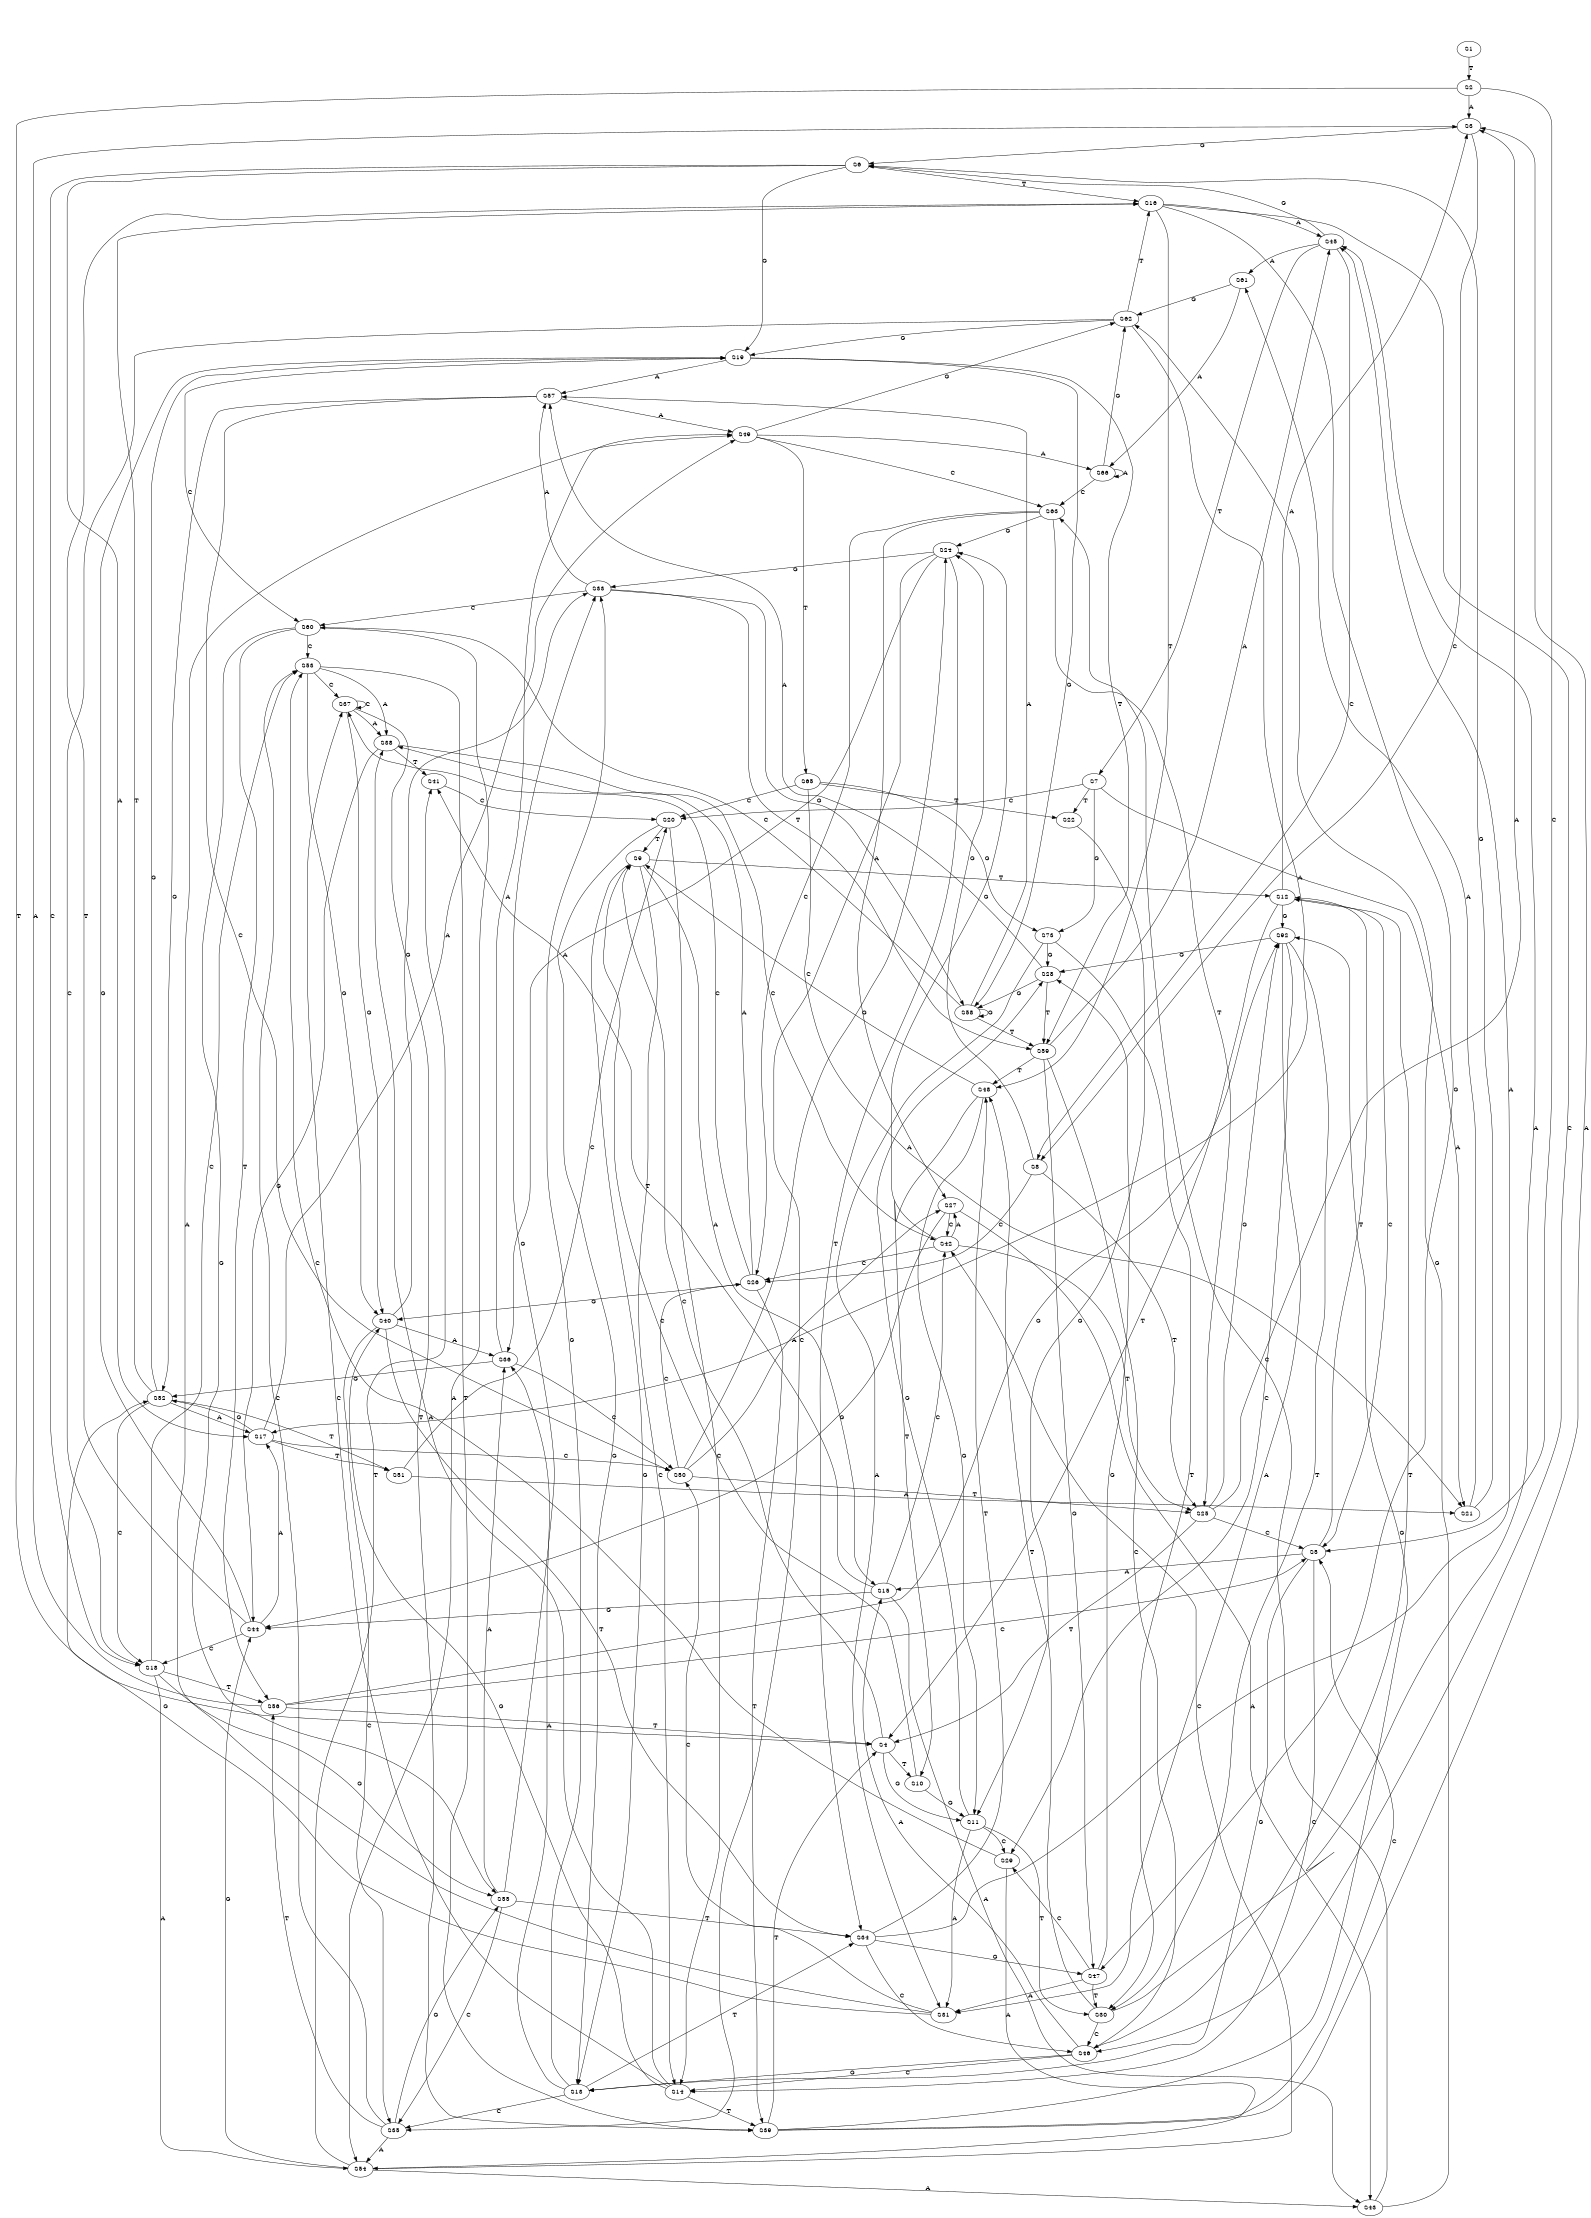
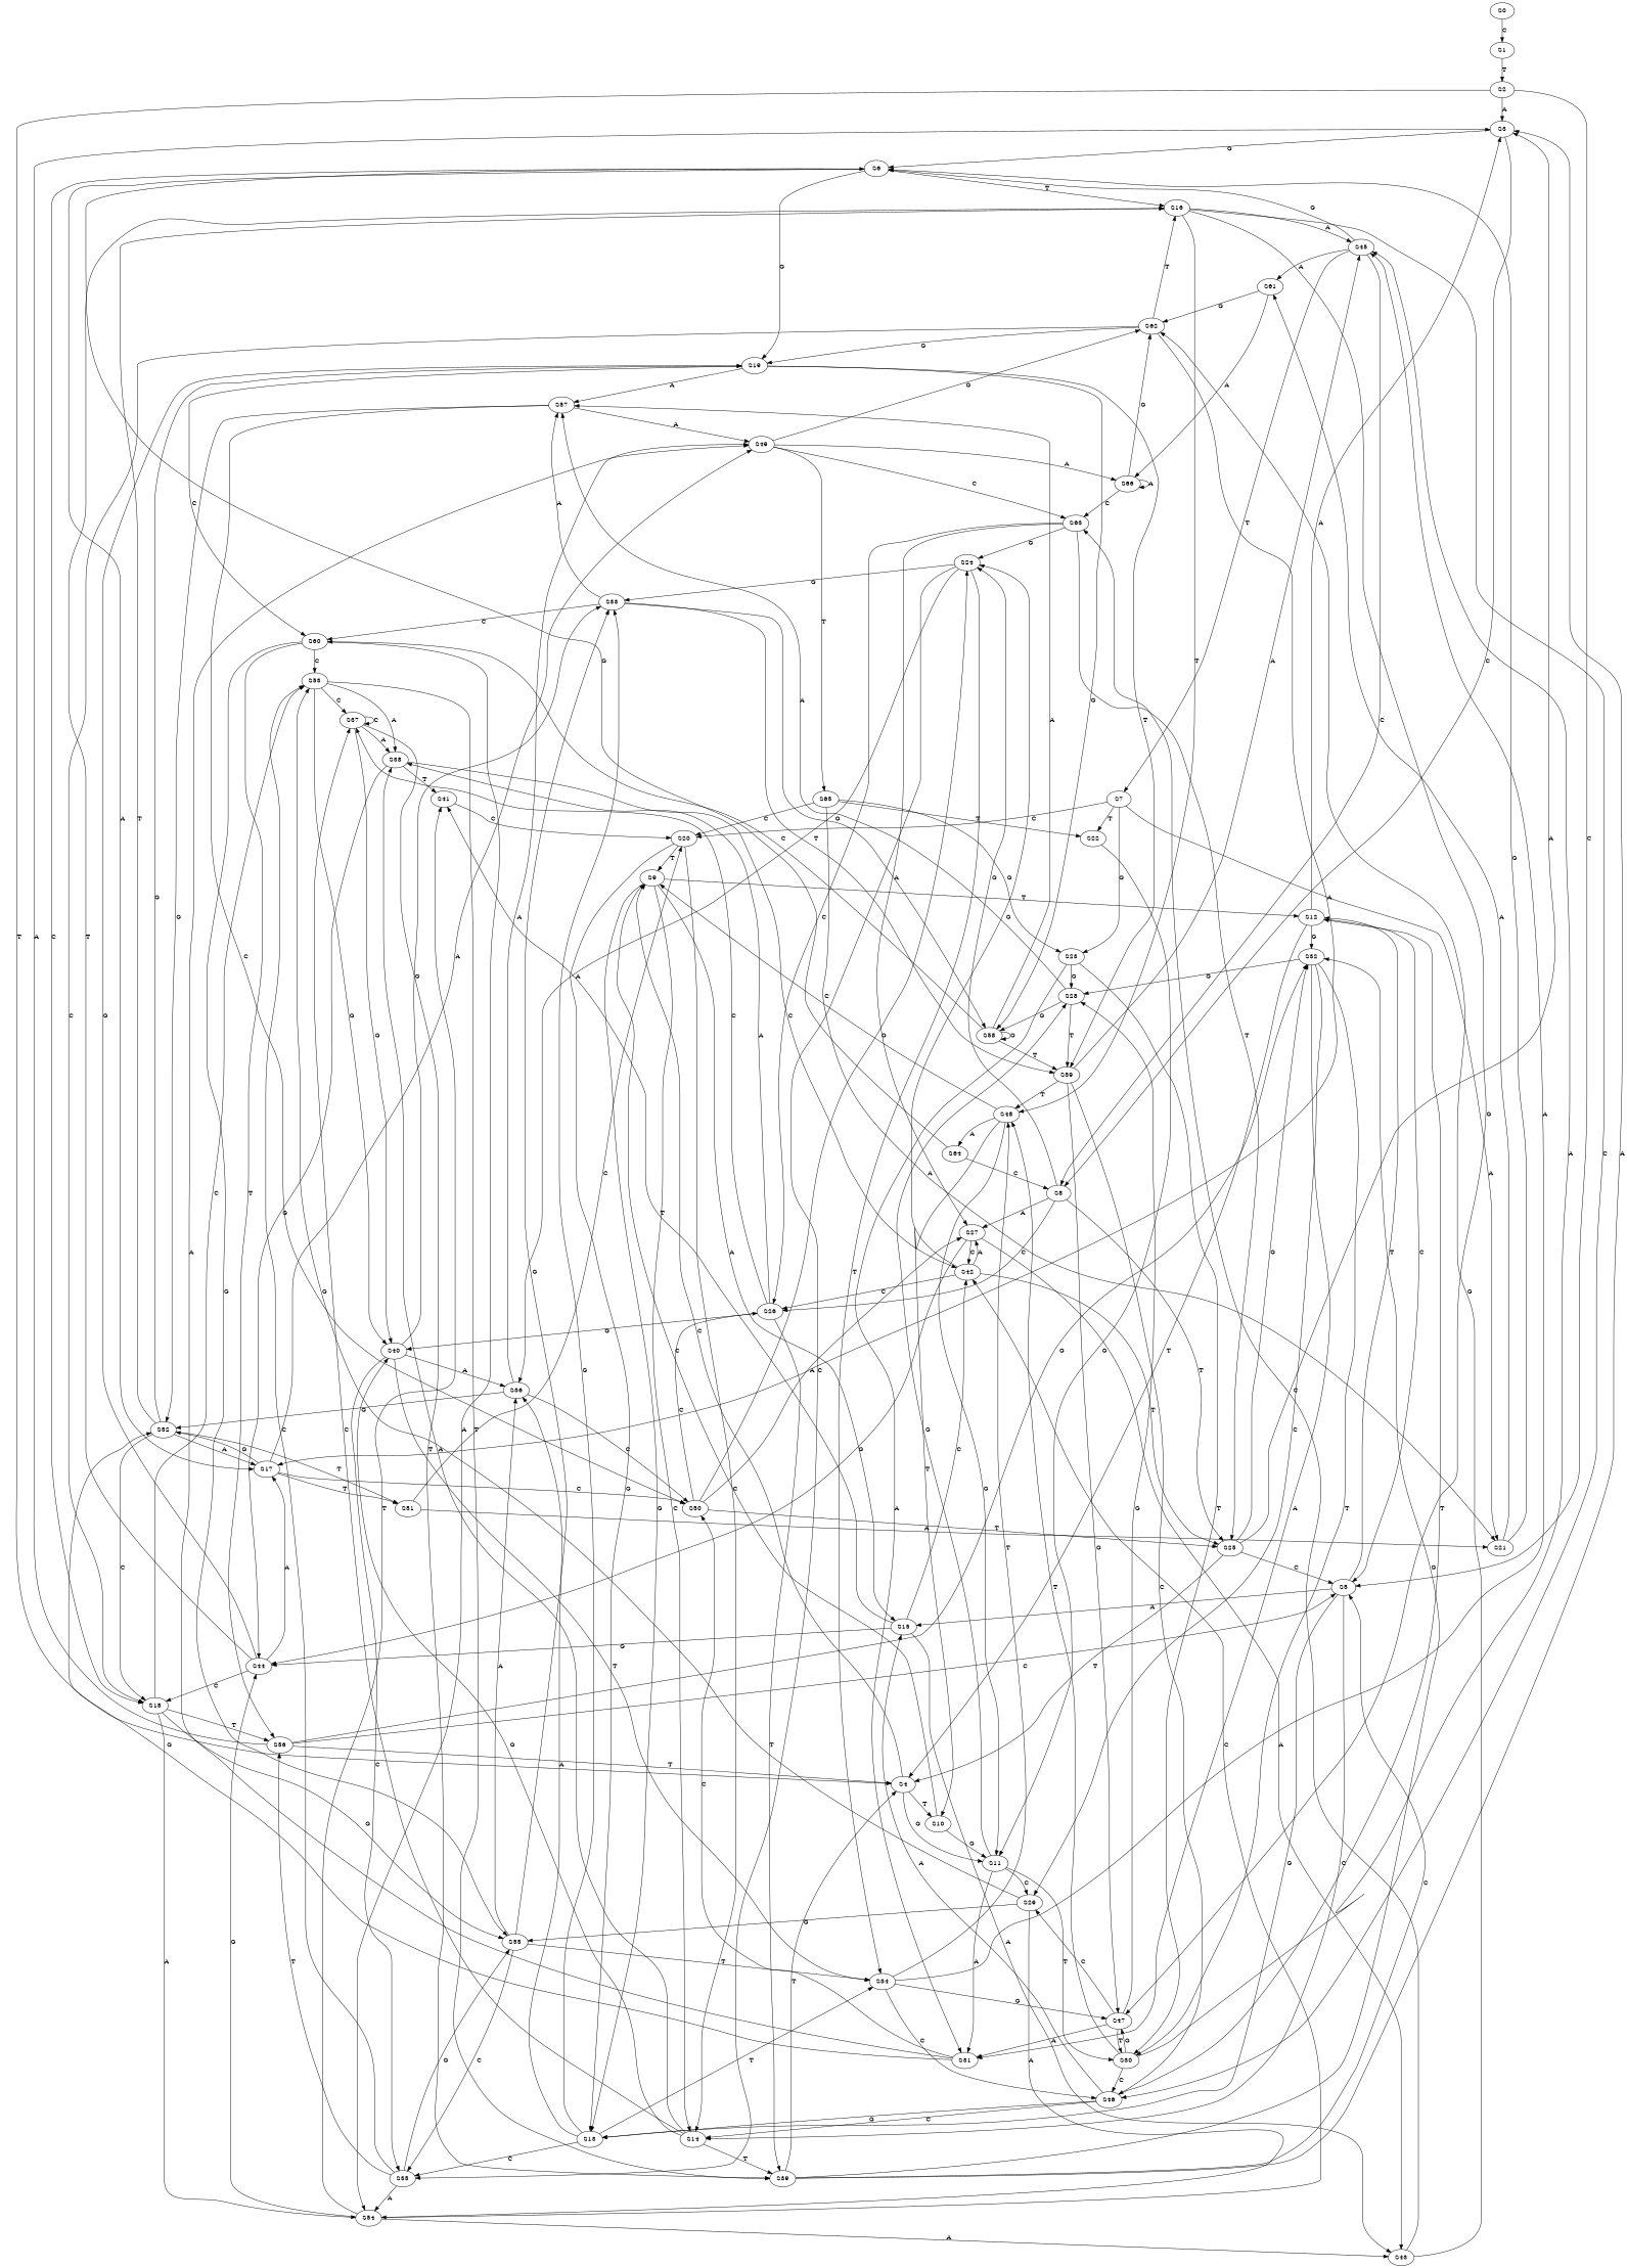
  strict digraph {
+   S0
    S1
    S2
    S3
    S4
    S5
    S6
    S8
    S9
    S10
    S11
    S12
    S13
    S14
    S15
    S16
    S17
    S18
    S19
    S7
    S20
    S21
    S22
-   S23 [label=S73]
+   S23
    S24
    S25
    S26
    S27
    S28
    S29
    S30
    S31
-   S32 [label=S92]
+   S32
    S33
    S34
    S35
    S36
    S37
    S38
    S39
    S40
    S41
    S42
    S43
    S44
    S45
    S46
    S47
    S48
    S49
    S50
    S51
    S52
    S53
    S54
    S55
    S56
    S57
    S58
    S59
    S60
    S61
    S62
    S63
+   S64
    S65
    S66
+   S0 -> S1 [label=C]
    S1 -> S2 [label=T]
    S2 -> S3 [label=A]
    S2 -> S4 [label=T]
    S2 -> S5 [label=C]
    S3 -> S6 [label=G]
    S3 -> S8 [label=C]
    S4 -> S9 [label=C]
    S4 -> S10 [label=T]
    S4 -> S11 [label=G]
    S5 -> S12 [label=T]
    S5 -> S13 [label=G]
    S5 -> S14 [label=C]
    S5 -> S15 [label=A]
    S6 -> S16 [label=T]
    S6 -> S17 [label=A]
    S6 -> S18 [label=C]
    S6 -> S19 [label=G]
    S8 -> S24 [label=G]
    S8 -> S25 [label=T]
    S8 -> S26 [label=C]
+   S8 -> S27 [label=A]
    S9 -> S12 [label=T]
    S9 -> S13 [label=G]
    S9 -> S14 [label=C]
    S9 -> S15 [label=A]
    S10 -> S9 [label=C]
    S10 -> S11 [label=G]
    S11 -> S28 [label=G]
    S11 -> S29 [label=C]
    S11 -> S30 [label=T]
    S11 -> S31 [label=A]
    S12 -> S3 [label=A]
    S12 -> S4 [label=T]
    S12 -> S5 [label=C]
    S12 -> S32 [label=G]
    S13 -> S33 [label=G]
    S13 -> S34 [label=T]
    S13 -> S35 [label=C]
    S13 -> S36 [label=A]
    S14 -> S37 [label=C]
    S14 -> S38 [label=A]
    S14 -> S39 [label=T]
    S14 -> S40 [label=G]
    S15 -> S41 [label=T]
    S15 -> S42 [label=C]
    S15 -> S43 [label=A]
    S15 -> S44 [label=G]
    S16 -> S45 [label=A]
    S16 -> S46 [label=C]
    S16 -> S47 [label=G]
    S16 -> S48 [label=T]
    S17 -> S49 [label=A]
    S17 -> S50 [label=C]
    S17 -> S51 [label=T]
    S17 -> S52 [label=G]
    S18 -> S53 [label=C]
    S18 -> S54 [label=A]
    S18 -> S55 [label=G]
    S18 -> S56 [label=T]
    S19 -> S57 [label=A]
    S19 -> S58 [label=G]
    S19 -> S59 [label=T]
    S19 -> S60 [label=C]
    S7 -> S20 [label=C]
    S7 -> S21 [label=A]
    S7 -> S22 [label=T]
    S7 -> S23 [label=G]
    S20 -> S9 [label=T]
    S20 -> S13 [label=G]
    S20 -> S14 [label=C]
    S21 -> S6 [label=G]
    S21 -> S61 [label=A]
    S22 -> S11 [label=G]
    S23 -> S28 [label=G]
    S23 -> S30 [label=T]
    S23 -> S31 [label=A]
    S24 -> S33 [label=G]
    S24 -> S34 [label=T]
    S24 -> S35 [label=C]
    S24 -> S36 [label=A]
    S25 -> S3 [label=A]
    S25 -> S4 [label=T]
    S25 -> S5 [label=C]
    S25 -> S32 [label=G]
    S26 -> S37 [label=C]
    S26 -> S38 [label=A]
    S26 -> S39 [label=T]
    S26 -> S40 [label=G]
    S27 -> S42 [label=C]
    S27 -> S43 [label=A]
    S27 -> S44 [label=G]
    S28 -> S57 [label=A]
    S28 -> S58 [label=G]
    S28 -> S59 [label=T]
-   S29 -> S53 [label=C]
+   S29 -> S53 [label=G]
    S29 -> S54 [label=A]
+   S29 -> S55 [label=G]
    S30 -> S45 [label=A]
    S30 -> S46 [label=C]
+   S30 -> S47 [label=G]
    S30 -> S48 [label=T]
    S31 -> S49 [label=A]
    S31 -> S50 [label=C]
    S31 -> S52 [label=G]
    S32 -> S28 [label=G]
    S32 -> S29 [label=C]
    S32 -> S30 [label=T]
    S32 -> S31 [label=A]
    S33 -> S57 [label=A]
    S33 -> S58 [label=G]
    S33 -> S59 [label=T]
    S33 -> S60 [label=C]
    S34 -> S45 [label=A]
    S34 -> S46 [label=C]
    S34 -> S47 [label=G]
    S34 -> S48 [label=T]
    S35 -> S53 [label=C]
    S35 -> S54 [label=A]
    S35 -> S55 [label=G]
    S35 -> S56 [label=T]
    S36 -> S49 [label=A]
    S36 -> S50 [label=C]
    S36 -> S52 [label=G]
    S37 -> S37 [label=C]
    S37 -> S38 [label=A]
    S37 -> S39 [label=T]
    S37 -> S40 [label=G]
    S38 -> S41 [label=T]
    S38 -> S42 [label=C]
    S38 -> S44 [label=G]
    S39 -> S3 [label=A]
    S39 -> S4 [label=T]
    S39 -> S5 [label=C]
    S39 -> S32 [label=G]
    S40 -> S33 [label=G]
    S40 -> S34 [label=T]
    S40 -> S35 [label=C]
    S40 -> S36 [label=A]
    S41 -> S20 [label=C]
    S42 -> S24 [label=G]
    S42 -> S25 [label=T]
    S42 -> S26 [label=C]
    S42 -> S27 [label=A]
    S43 -> S62 [label=G]
    S43 -> S63 [label=C]
    S44 -> S16 [label=T]
    S44 -> S17 [label=A]
    S44 -> S18 [label=C]
    S44 -> S19 [label=G]
    S45 -> S6 [label=G]
    S45 -> S8 [label=C]
    S45 -> S7 [label=T]
    S45 -> S61 [label=A]
    S46 -> S12 [label=T]
    S46 -> S13 [label=G]
    S46 -> S14 [label=C]
    S46 -> S15 [label=A]
    S47 -> S28 [label=G]
    S47 -> S29 [label=C]
    S47 -> S30 [label=T]
    S47 -> S31 [label=A]
    S48 -> S9 [label=C]
    S48 -> S10 [label=T]
    S48 -> S11 [label=G]
+   S48 -> S64 [label=A]
    S49 -> S62 [label=G]
    S49 -> S63 [label=C]
    S49 -> S65 [label=T]
    S49 -> S66 [label=A]
    S50 -> S24 [label=G]
    S50 -> S25 [label=T]
    S50 -> S26 [label=C]
    S50 -> S27 [label=A]
    S51 -> S20 [label=C]
    S51 -> S21 [label=A]
    S52 -> S16 [label=T]
    S52 -> S17 [label=A]
    S52 -> S18 [label=C]
    S52 -> S19 [label=G]
    S52 -> S51 [label=T]
    S53 -> S37 [label=C]
    S53 -> S38 [label=A]
    S53 -> S39 [label=T]
    S53 -> S40 [label=G]
    S54 -> S41 [label=T]
    S54 -> S42 [label=C]
    S54 -> S43 [label=A]
    S54 -> S44 [label=G]
    S55 -> S33 [label=G]
    S55 -> S34 [label=T]
    S55 -> S35 [label=C]
    S55 -> S36 [label=A]
    S56 -> S3 [label=A]
    S56 -> S4 [label=T]
    S56 -> S5 [label=C]
    S56 -> S32 [label=G]
    S57 -> S49 [label=A]
    S57 -> S50 [label=C]
    S57 -> S52 [label=G]
    S58 -> S57 [label=A]
    S58 -> S58 [label=G]
    S58 -> S59 [label=T]
    S58 -> S60 [label=C]
    S59 -> S45 [label=A]
    S59 -> S46 [label=C]
    S59 -> S47 [label=G]
    S59 -> S48 [label=T]
    S60 -> S53 [label=C]
    S60 -> S54 [label=A]
    S60 -> S55 [label=G]
    S60 -> S56 [label=T]
    S61 -> S62 [label=G]
    S61 -> S66 [label=A]
    S62 -> S16 [label=T]
    S62 -> S17 [label=A]
    S62 -> S18 [label=C]
    S62 -> S19 [label=G]
    S63 -> S24 [label=G]
    S63 -> S25 [label=T]
    S63 -> S26 [label=C]
    S63 -> S27 [label=A]
+   S64 -> S6 [label=G]
+   S64 -> S8 [label=C]
    S65 -> S20 [label=C]
    S65 -> S21 [label=A]
    S65 -> S22 [label=T]
    S65 -> S23 [label=G]
    S66 -> S62 [label=G]
    S66 -> S63 [label=C]
    S66 -> S66 [label=A]
  }
